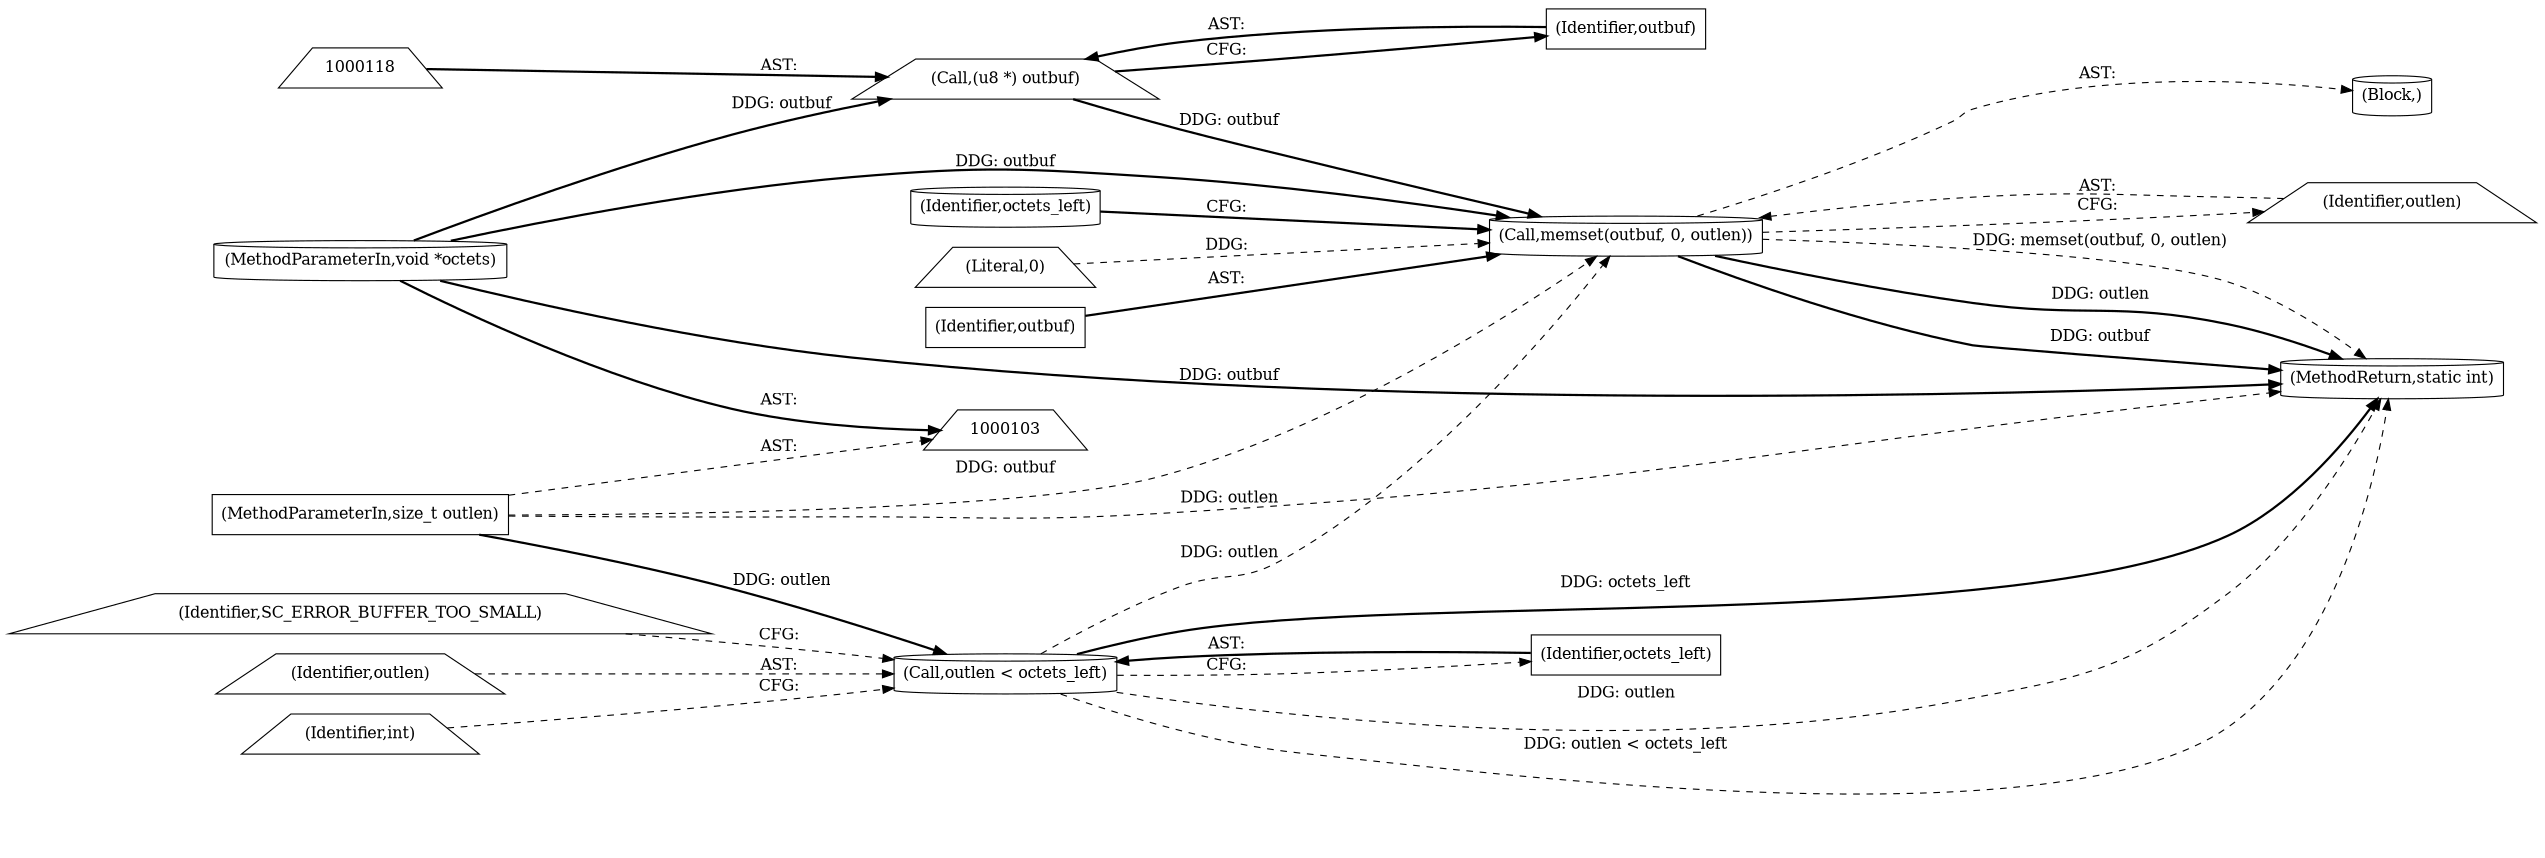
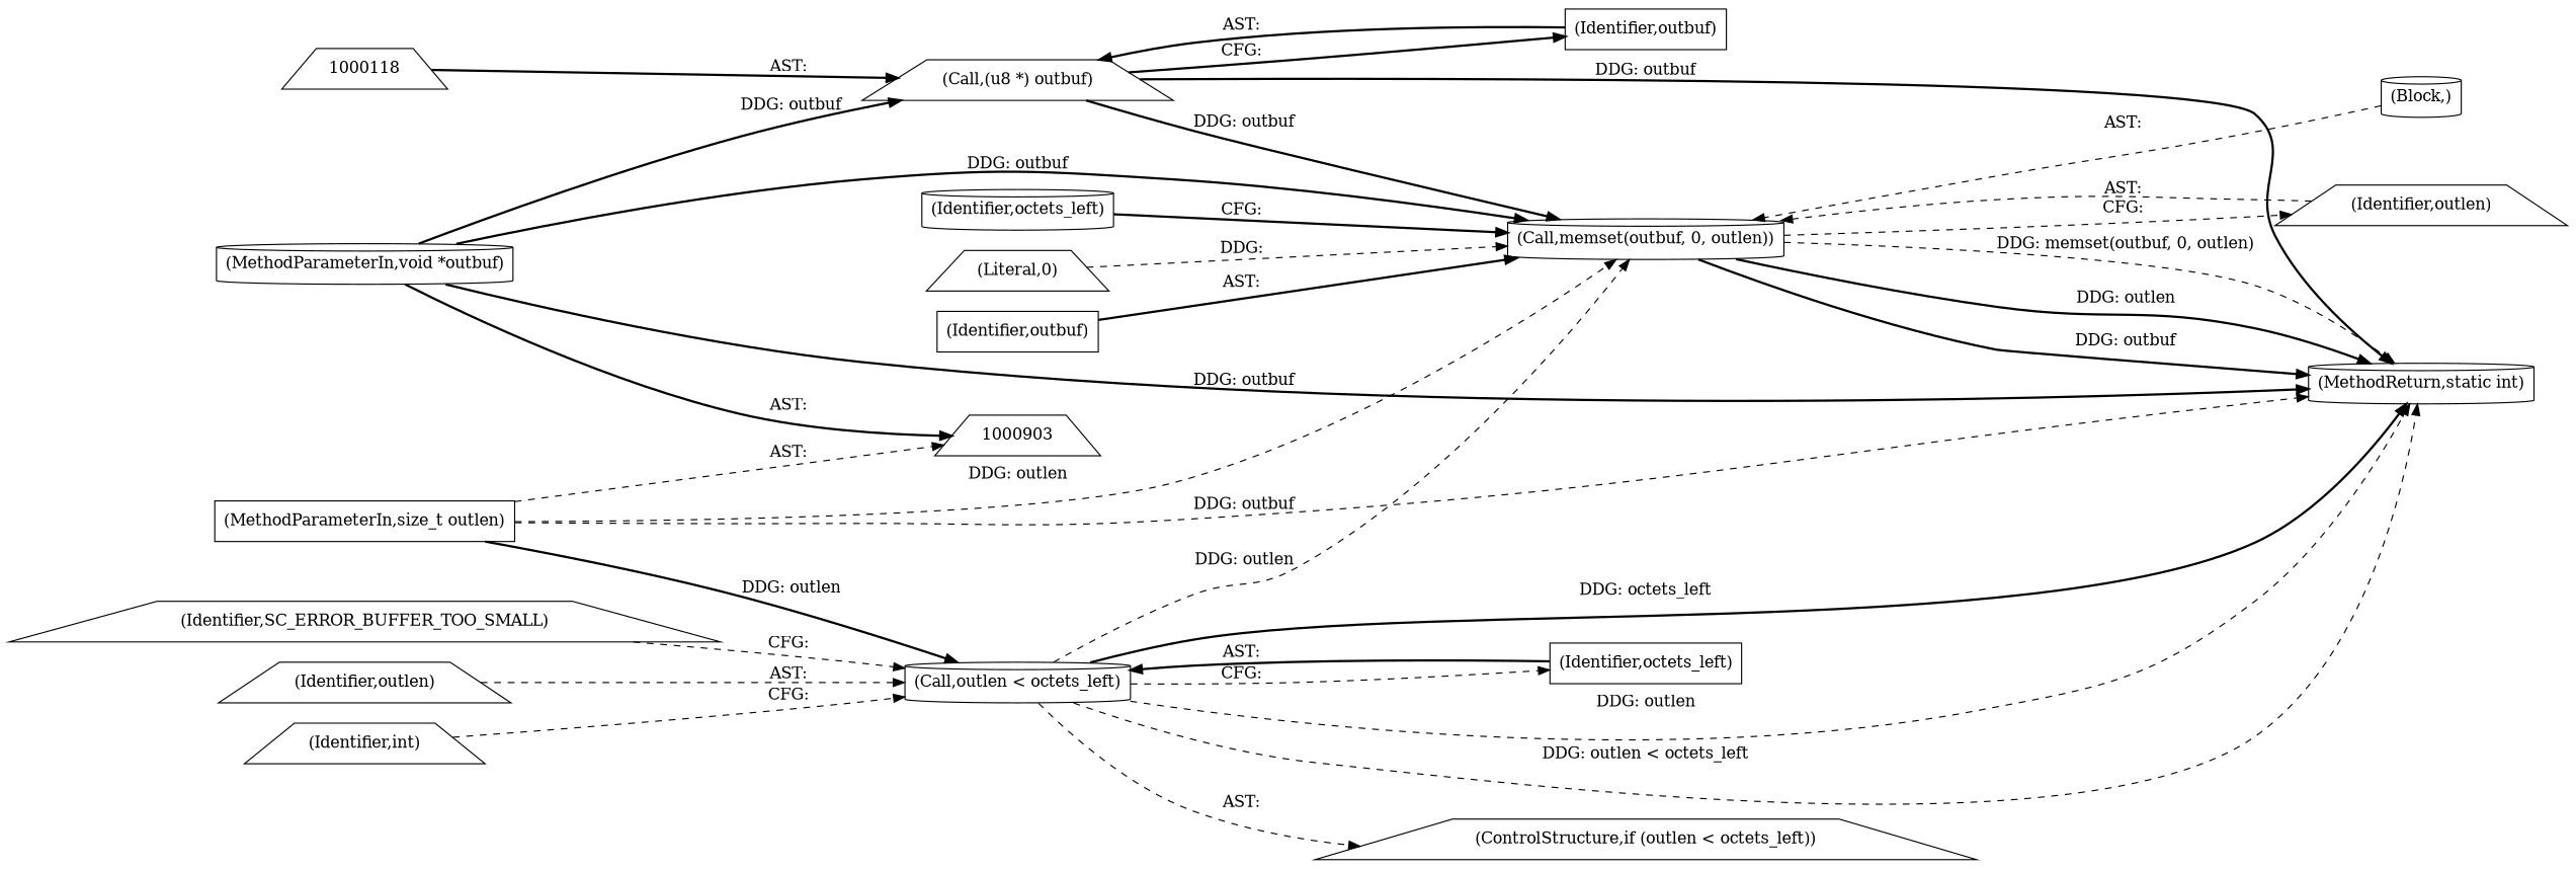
  digraph {
    rankdir=LR
    node [shape=trapezium]
    edge [style=dashed]
    n1 [label="(Call,memset(outbuf, 0, outlen))" shape=cylinder]
    n2 [label="(MethodReturn,static int)" shape=cylinder]
    n3 [label="(Block,)" shape=cylinder]
    n4 [label="(Identifier,outlen)"]
    n5 [label="(Call,(u8 *) outbuf)"]
    n6 [label="(Identifier,outbuf)" shape=box]
-   n7 [label="(MethodParameterIn,void *octets)" shape=cylinder]
-   1000103
+   n7 [label="(MethodParameterIn,void *outbuf)" shape=cylinder]
+   1000103 [label=1000903]
    n9 [label="(Call,outlen < octets_left)" shape=cylinder]
+   n10 [label="(ControlStructure,if (outlen < octets_left))"]
    n11 [label="(Identifier,octets_left)" shape=box]
    n12 [label="(MethodParameterIn,size_t outlen)" shape=box]
    n13 [label="(Identifier,outlen)"]
    n14 [label="(Identifier,octets_left)" shape=cylinder]
    n15 [label="(Identifier,int)"]
    n16 [label="(Literal,0)"]
    n17 [label="(Identifier,SC_ERROR_BUFFER_TOO_SMALL)"]
    n18 [label="(Identifier,outbuf)" shape=box]
    1000118
    n1 -> n2 [label="DDG: memset(outbuf, 0, outlen)"]
    n1 -> n2 [label="DDG: outlen" style=bold]
    n1 -> n2 [label="DDG: outbuf" style=bold]
-   n1 -> n3 [label="AST: "]
+   n3 -> n1 [label="AST: "]
    n1 -> n4 [label="CFG: "]
    n4 -> n1 [label="AST: "]
    n5 -> n1 [label="DDG: outbuf" style=bold]
+   n5 -> n2 [label="DDG: outbuf" style=bold]
    n5 -> n6 [label="CFG: " style=bold]
    n6 -> n5 [label="AST: " style=bold]
    n7 -> n1 [label="DDG: outbuf" style=bold]
    n7 -> n2 [label="DDG: outbuf" style=bold]
    n7 -> n5 [label="DDG: outbuf" style=bold]
    n7 -> 1000103 [label="AST: " style=bold]
    n9 -> n1 [label="DDG: outlen"]
    n9 -> n2 [label="DDG: outlen < octets_left"]
    n9 -> n2 [label="DDG: octets_left" style=bold]
    n9 -> n2 [label="DDG: outlen"]
+   n9 -> n10 [label="AST: "]
    n9 -> n11 [label="CFG: "]
    n11 -> n9 [label="AST: " style=bold]
-   n12 -> n1 [label="DDG: outbuf"]
-   n12 -> n2 [label="DDG: outlen"]
+   n12 -> n1 [label="DDG: outlen"]
+   n12 -> n2 [label="DDG: outbuf"]
    n12 -> 1000103 [label="AST: "]
    n12 -> n9 [label="DDG: outlen" style=bold]
    n13 -> n9 [label="AST: "]
    n14 -> n1 [label="CFG: " style=bold]
    n15 -> n9 [label="CFG: "]
    n16 -> n1 [label="DDG: "]
    n17 -> n9 [label="CFG: "]
    n18 -> n1 [label="AST: " style=bold]
    1000118 -> n5 [label="AST: " style=bold]
  }
